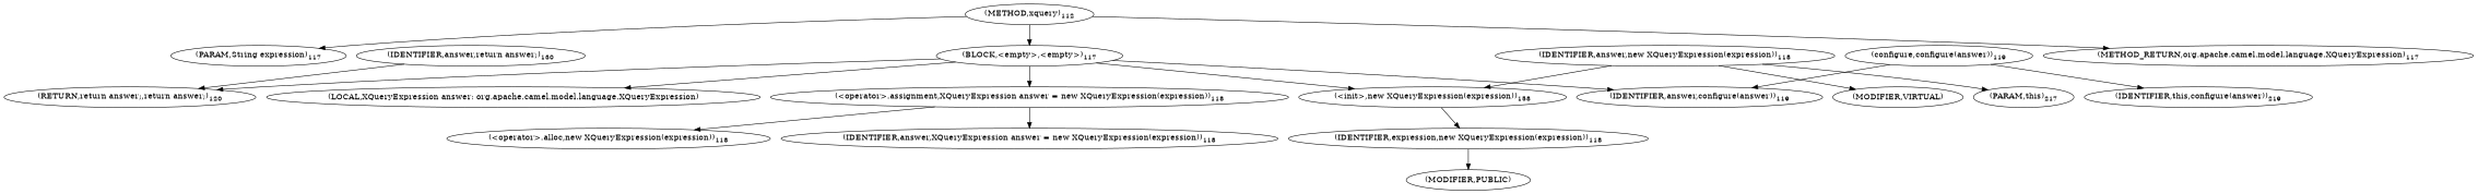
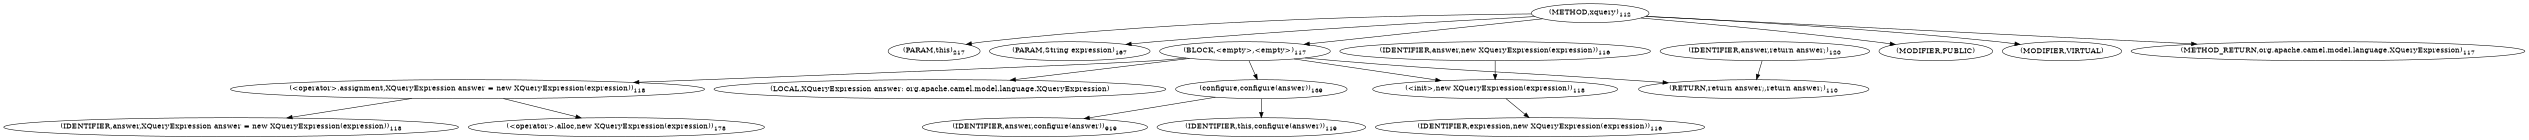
  digraph {
    n1 [label=<(METHOD,xquery)<SUB>112</SUB>>]
    n2 [label=<(PARAM,this)<SUB>217</SUB>>]
-   n3 [label=<(PARAM,String expression)<SUB>117</SUB>>]
+   n3 [label=<(PARAM,String expression)<SUB>167</SUB>>]
    n4 [label=<(BLOCK,&lt;empty&gt;,&lt;empty&gt;)<SUB>117</SUB>>]
    n5 [label=<(MODIFIER,PUBLIC)>]
    n6 [label=<(MODIFIER,VIRTUAL)>]
    n7 [label=<(METHOD_RETURN,org.apache.camel.model.language.XQueryExpression)<SUB>117</SUB>>]
    n8 [label=<(LOCAL,XQueryExpression answer: org.apache.camel.model.language.XQueryExpression)>]
    n9 [label=<(&lt;operator&gt;.assignment,XQueryExpression answer = new XQueryExpression(expression))<SUB>118</SUB>>]
-   n10 [label=<(&lt;init&gt;,new XQueryExpression(expression))<SUB>158</SUB>>]
-   n11 [label=<(configure,configure(answer))<SUB>119</SUB>>]
-   n12 [label=<(RETURN,return answer;,return answer;)<SUB>120</SUB>>]
+   n10 [label=<(&lt;init&gt;,new XQueryExpression(expression))<SUB>118</SUB>>]
+   n11 [label=<(configure,configure(answer))<SUB>139</SUB>>]
+   n12 [label=<(RETURN,return answer;,return answer;)<SUB>110</SUB>>]
    n13 [label=<(IDENTIFIER,answer,XQueryExpression answer = new XQueryExpression(expression))<SUB>118</SUB>>]
-   n14 [label=<(&lt;operator&gt;.alloc,new XQueryExpression(expression))<SUB>118</SUB>>]
-   n15 [label=<(IDENTIFIER,expression,new XQueryExpression(expression))<SUB>118</SUB>>]
-   n16 [label=<(IDENTIFIER,this,configure(answer))<SUB>219</SUB>>]
-   n17 [label=<(IDENTIFIER,answer,configure(answer))<SUB>119</SUB>>]
-   n18 [label=<(IDENTIFIER,answer,new XQueryExpression(expression))<SUB>118</SUB>>]
-   n19 [label=<(IDENTIFIER,answer,return answer;)<SUB>130</SUB>>]
-   n18 -> n2
+   n14 [label=<(&lt;operator&gt;.alloc,new XQueryExpression(expression))<SUB>178</SUB>>]
+   n15 [label=<(IDENTIFIER,expression,new XQueryExpression(expression))<SUB>116</SUB>>]
+   n16 [label=<(IDENTIFIER,this,configure(answer))<SUB>119</SUB>>]
+   n17 [label=<(IDENTIFIER,answer,configure(answer))<SUB>919</SUB>>]
+   n18 [label=<(IDENTIFIER,answer,new XQueryExpression(expression))<SUB>116</SUB>>]
+   n19 [label=<(IDENTIFIER,answer,return answer;)<SUB>120</SUB>>]
+   n1 -> n2
    n1 -> n3
    n1 -> n4
-   n15 -> n5
-   n18 -> n6
+   n1 -> n5
+   n1 -> n6
    n1 -> n7
    n4 -> n8
    n4 -> n9
    n4 -> n10
-   n4 -> n17
+   n4 -> n11
    n4 -> n12
    n9 -> n13
    n9 -> n14
    n10 -> n15
    n11 -> n16
    n11 -> n17
    n18 -> n10
    n19 -> n12
  }
